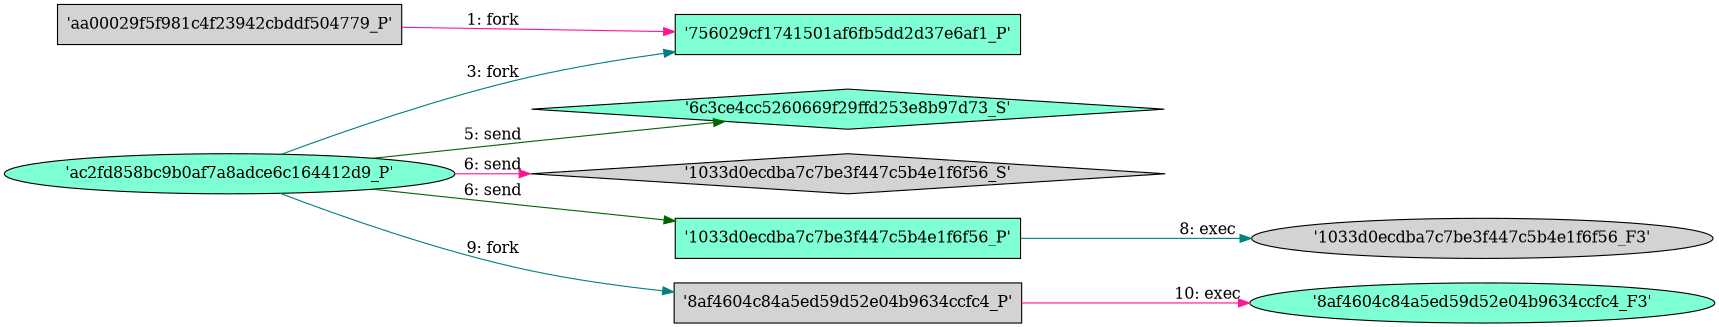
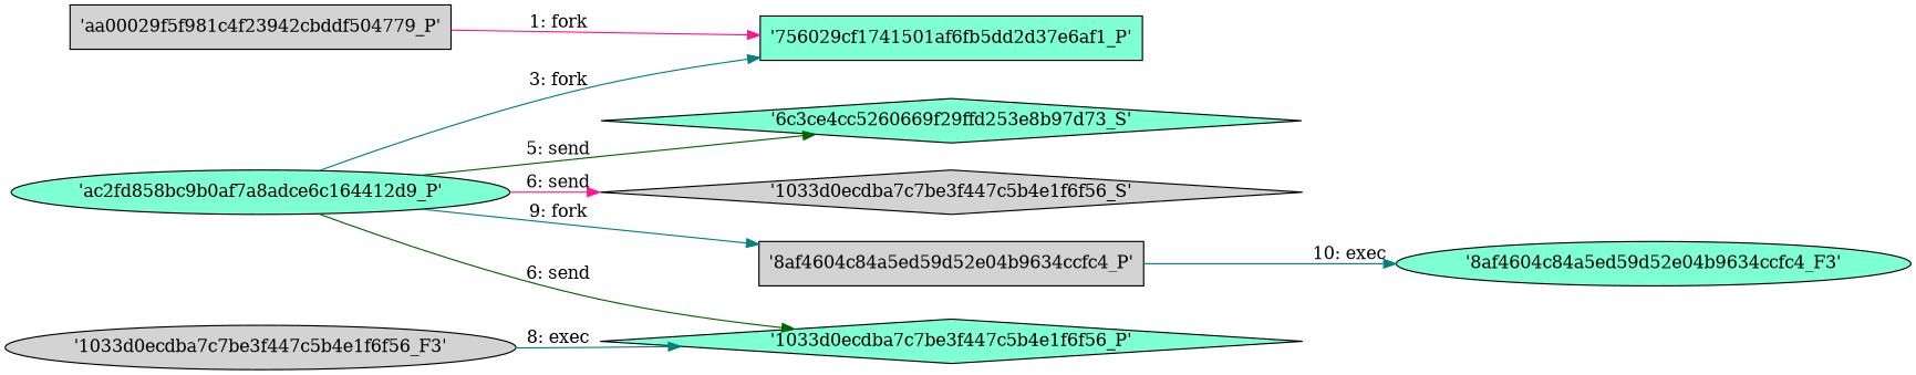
  digraph {
    engine=neato
    fixedsize=false
    fontsize=10
    nodesep=0.3
    rankdir=LR
    ranksep=0
    splines=true
    node [fillcolor=aquamarine node_type=Process shape=box style=filled]
    edge [color=teal]
    "'756029cf1741501af6fb5dd2d37e6af1_P'"
    "'aa00029f5f981c4f23942cbddf504779_P'" [fillcolor=lightgrey]
    "'ac2fd858bc9b0af7a8adce6c164412d9_P'" [shape=ellipse]
    "'6c3ce4cc5260669f29ffd253e8b97d73_S'" [node_type=Socket shape=diamond]
    "'1033d0ecdba7c7be3f447c5b4e1f6f56_S'" [fillcolor=lightgrey node_type=Socket shape=diamond]
-   "'1033d0ecdba7c7be3f447c5b4e1f6f56_P'"
+   "'1033d0ecdba7c7be3f447c5b4e1f6f56_P'" [shape=diamond]
    "'8af4604c84a5ed59d52e04b9634ccfc4_P'" [fillcolor=lightgrey]
    "'1033d0ecdba7c7be3f447c5b4e1f6f56_F3'" [fillcolor=lightgrey node_type=File shape=ellipse]
    "'8af4604c84a5ed59d52e04b9634ccfc4_F3'" [node_type=File shape=ellipse]
    "'aa00029f5f981c4f23942cbddf504779_P'" -> "'756029cf1741501af6fb5dd2d37e6af1_P'" [color=deeppink label="1: fork"]
    "'ac2fd858bc9b0af7a8adce6c164412d9_P'" -> "'756029cf1741501af6fb5dd2d37e6af1_P'" [label="3: fork"]
    "'ac2fd858bc9b0af7a8adce6c164412d9_P'" -> "'6c3ce4cc5260669f29ffd253e8b97d73_S'" [color=darkgreen label="5: send"]
    "'ac2fd858bc9b0af7a8adce6c164412d9_P'" -> "'1033d0ecdba7c7be3f447c5b4e1f6f56_S'" [color=deeppink label="6: send"]
    "'ac2fd858bc9b0af7a8adce6c164412d9_P'" -> "'1033d0ecdba7c7be3f447c5b4e1f6f56_P'" [color=darkgreen label="6: send"]
    "'ac2fd858bc9b0af7a8adce6c164412d9_P'" -> "'8af4604c84a5ed59d52e04b9634ccfc4_P'" [label="9: fork"]
-   "'1033d0ecdba7c7be3f447c5b4e1f6f56_P'" -> "'1033d0ecdba7c7be3f447c5b4e1f6f56_F3'" [label="8: exec"]
-   "'8af4604c84a5ed59d52e04b9634ccfc4_P'" -> "'8af4604c84a5ed59d52e04b9634ccfc4_F3'" [color=deeppink label="10: exec"]
+   "'1033d0ecdba7c7be3f447c5b4e1f6f56_F3'" -> "'1033d0ecdba7c7be3f447c5b4e1f6f56_P'" [label="8: exec"]
+   "'8af4604c84a5ed59d52e04b9634ccfc4_P'" -> "'8af4604c84a5ed59d52e04b9634ccfc4_F3'" [label="10: exec"]
  }
